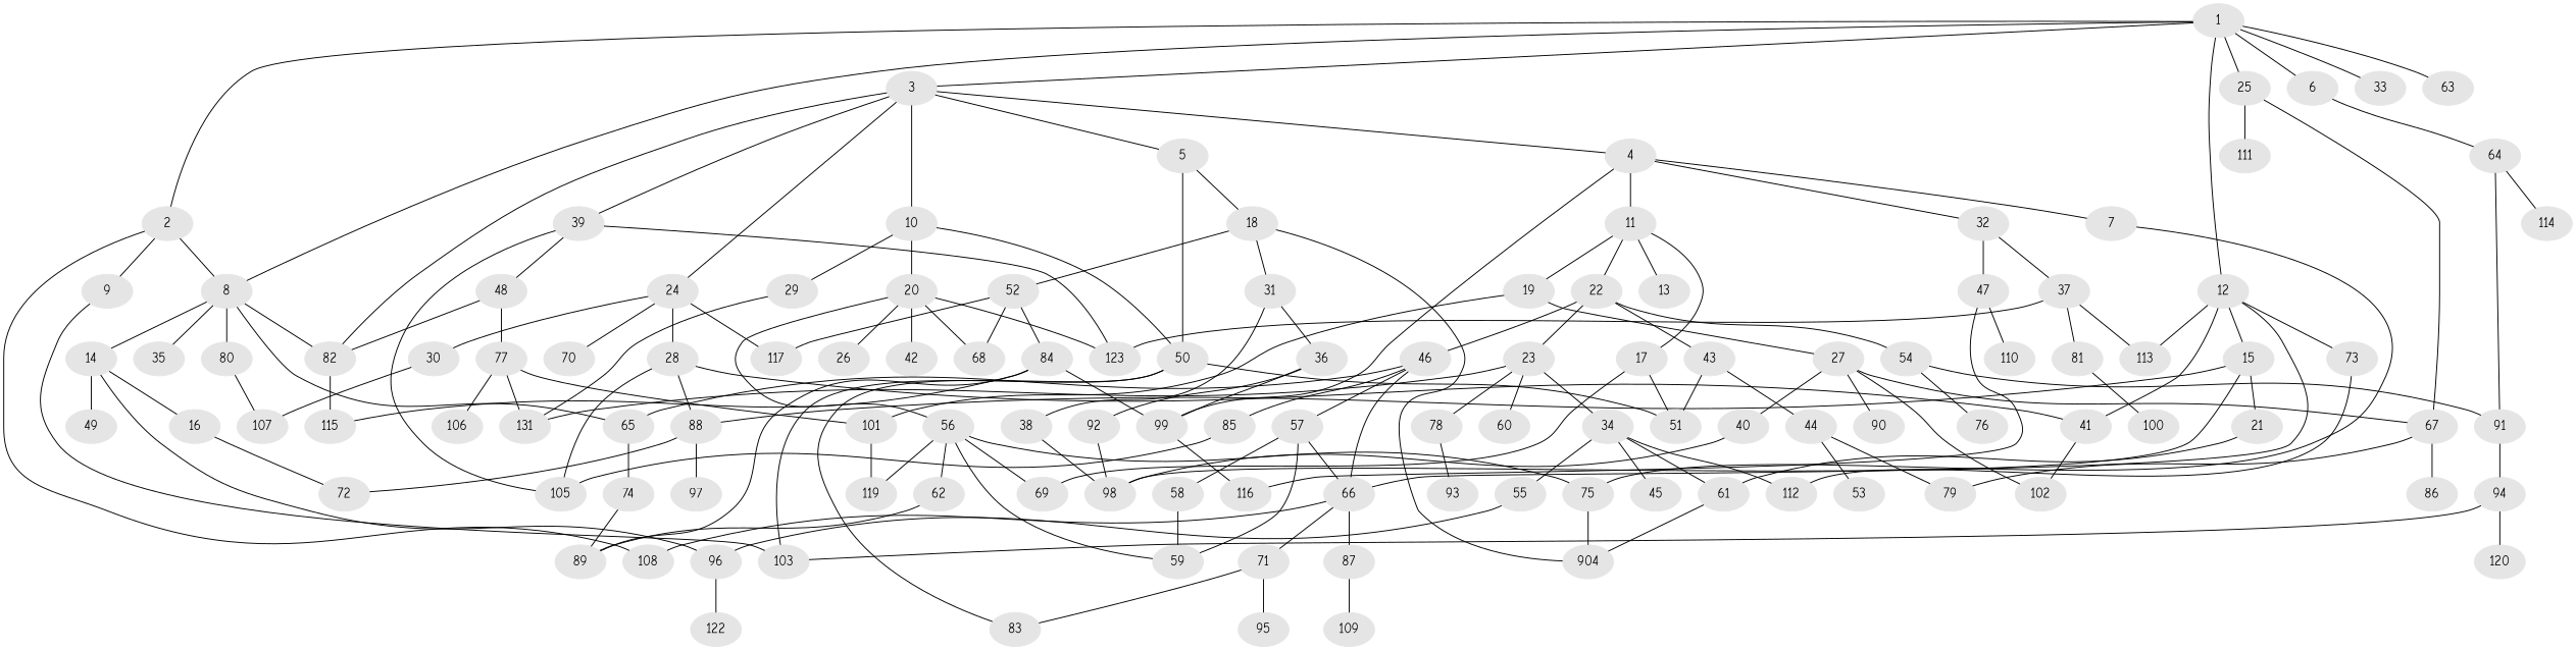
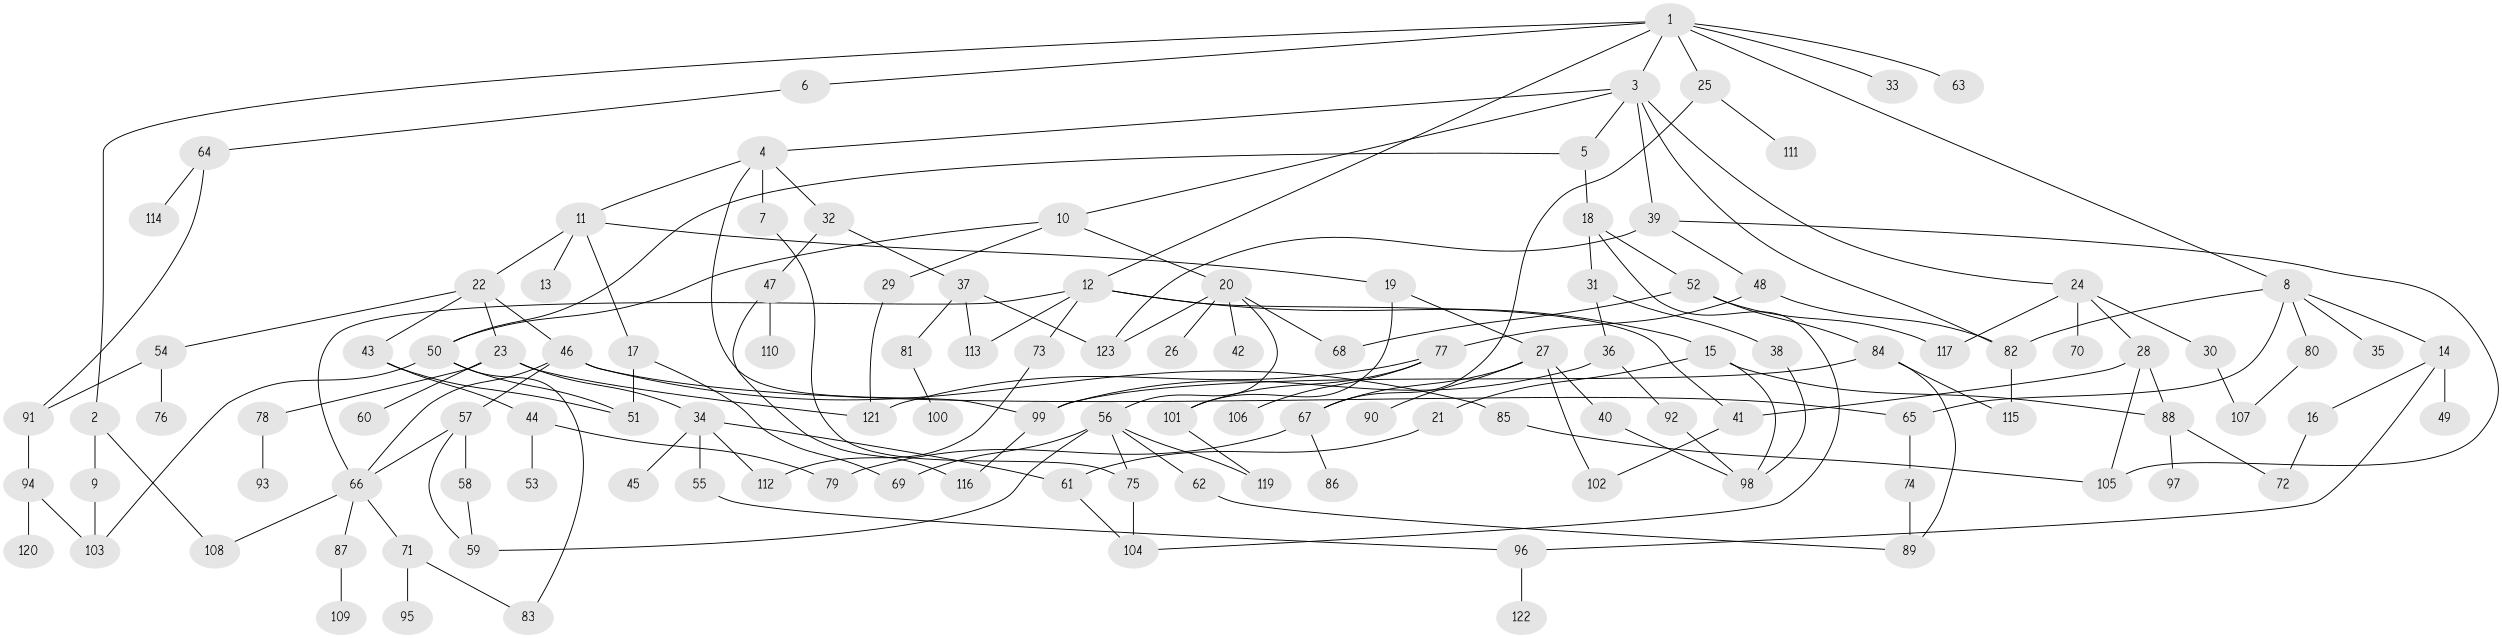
  graph {
    fontname="Comic Neue"
    node [color=gray90 fontname="Comic Neue" style=filled]
    edge [fontname="Comic Neue"]
    1
    2
    3
    6
    8
    12
    25
    33
    63
    9
    108
    4
    5
    10
    24
    39
    82
    64
    14
    35
    65
    80
    15
    41
    66
    73
    113
    67
    111
    103
    7
    11
    32
    99
    18
    50
    20
    29
    28
    30
    70
    117
    123
    105
    48
    115
    75
    13
    17
    19
    22
    37
    47
    116
    31
    52
-   104 [label=904]
+   104
    51
    83
    91
    114
    16
    49
    96
    74
    107
    26
    42
    56
    68
-   121 [label=131]
+   121
    69
    27
    101
    23
    43
    46
    54
    21
    88
    98
    102
    71
    87
    112
    72
    122
    61
    97
    36
    38
    84
    40
    90
    119
    59
    62
    34
    60
    78
    44
    57
    85
    76
    45
    55
    93
    79
    86
    92
    81
    110
    100
    77
    53
    58
    106
    89
    94
    95
    109
    120
    1 -- 2
    1 -- 3
    1 -- 6
    1 -- 8
    1 -- 12
    1 -- 25
    1 -- 33
    1 -- 63
-   2 -- 8
    2 -- 9
    2 -- 108
    3 -- 4
    3 -- 5
    3 -- 10
    3 -- 24
    3 -- 39
    3 -- 82
    6 -- 64
    8 -- 82
    8 -- 14
    8 -- 35
    8 -- 65
    8 -- 80
    12 -- 15
    12 -- 41
    12 -- 66
    12 -- 73
    12 -- 113
    25 -- 67
    25 -- 111
    9 -- 103
    4 -- 7
    4 -- 11
    4 -- 32
    4 -- 99
    5 -- 18
    5 -- 50
    10 -- 50
    10 -- 20
    10 -- 29
    24 -- 28
    24 -- 30
    24 -- 70
    24 -- 117
    39 -- 123
    39 -- 105
    39 -- 48
    82 -- 115
    64 -- 91
    64 -- 114
    14 -- 16
    14 -- 49
    14 -- 96
    65 -- 74
    80 -- 107
    15 -- 21
    15 -- 88
    15 -- 98
    41 -- 102
    66 -- 108
    66 -- 71
    66 -- 87
    73 -- 112
    67 -- 79
    67 -- 86
    7 -- 75
    11 -- 13
    11 -- 17
    11 -- 19
    11 -- 22
    32 -- 37
    32 -- 47
    99 -- 116
    18 -- 31
    18 -- 52
    18 -- 104
    50 -- 103
    50 -- 51
    50 -- 83
    20 -- 123
    20 -- 26
    20 -- 42
    20 -- 56
    20 -- 68
    29 -- 121
    28 -- 41
    28 -- 105
    28 -- 88
    30 -- 107
    48 -- 82
    48 -- 77
    75 -- 104
    17 -- 51
    17 -- 69
    19 -- 27
    19 -- 101
    22 -- 23
    22 -- 43
    22 -- 46
    22 -- 54
    37 -- 113
    37 -- 123
    37 -- 81
    47 -- 116
    47 -- 110
    31 -- 36
    31 -- 38
    52 -- 117
    52 -- 68
    52 -- 84
    91 -- 94
    16 -- 72
    96 -- 122
    74 -- 89
    56 -- 75
    56 -- 69
    56 -- 119
    56 -- 59
    56 -- 62
    27 -- 67
    27 -- 102
    27 -- 40
    27 -- 90
    101 -- 119
    23 -- 121
    23 -- 34
    23 -- 60
    23 -- 78
    43 -- 51
    43 -- 44
    46 -- 65
    46 -- 66
    46 -- 57
    46 -- 85
    54 -- 91
    54 -- 76
    21 -- 61
    88 -- 72
    88 -- 97
    71 -- 83
    71 -- 95
    87 -- 109
    61 -- 104
    36 -- 99
    36 -- 92
    38 -- 98
    84 -- 99
    84 -- 115
    84 -- 89
    40 -- 98
    62 -- 89
    34 -- 112
    34 -- 61
    34 -- 45
    34 -- 55
    78 -- 93
    44 -- 79
    44 -- 53
    57 -- 66
    57 -- 59
    57 -- 58
    85 -- 105
    55 -- 96
    92 -- 98
    81 -- 100
    77 -- 121
    77 -- 101
    77 -- 106
    58 -- 59
    94 -- 103
    94 -- 120
  }
